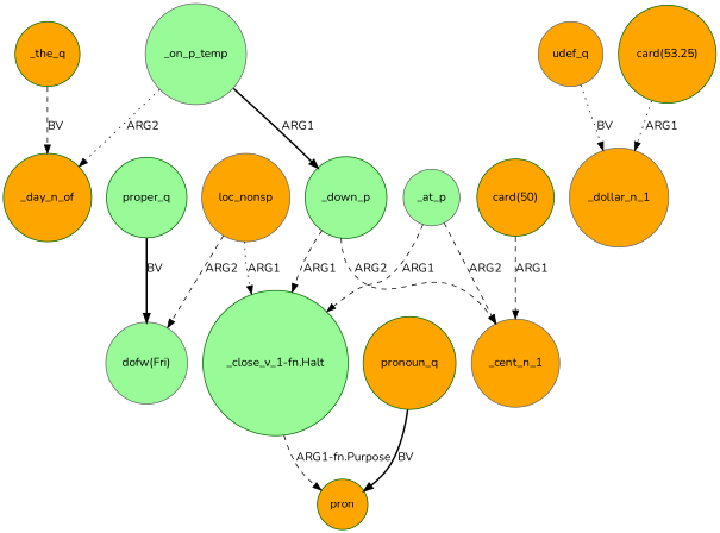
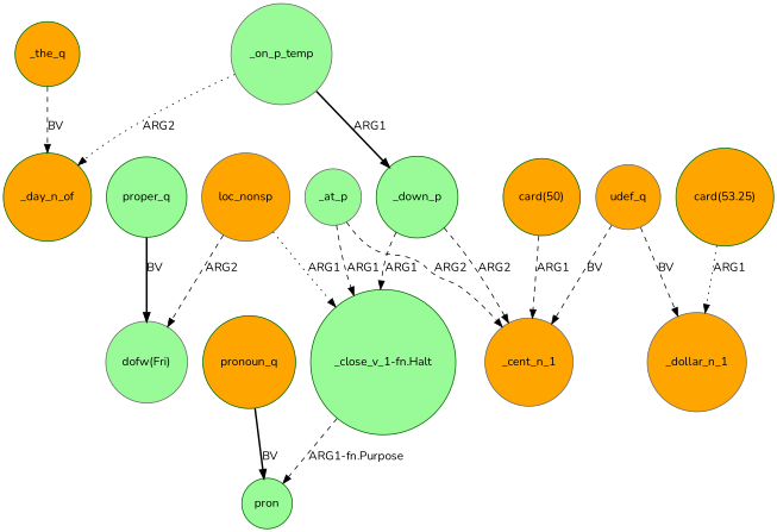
  digraph {
    fontname=Nunito
    node [color=darkgreen fillcolor=orange fontname=Nunito shape=circle style=filled]
    edge [fontname=Nunito style=dashed]
    _the_q
    _day_n_of
    "_close_v_1-fn.Halt" [fillcolor=palegreen]
    loc_nonsp [color=gray40]
    "dofw(Fri)" [color=gray40 fillcolor=palegreen]
-   pron
+   pron [fillcolor=palegreen]
    _at_p [color=gray40 fillcolor=palegreen]
    _cent_n_1 [color=gray40]
    proper_q [fillcolor=palegreen]
    udef_q [color=gray40]
    _dollar_n_1 [color=gray40]
    _down_p [fillcolor=palegreen]
    "card(53.25)"
    _on_p_temp [color=gray40 fillcolor=palegreen]
    "card(50)"
    pronoun_q
    _the_q -> _day_n_of [label=BV]
    "_close_v_1-fn.Halt" -> pron [label="ARG1-fn.Purpose"]
    loc_nonsp -> "_close_v_1-fn.Halt" [label=ARG1 style=dotted]
    loc_nonsp -> "dofw(Fri)" [label=ARG2]
    _at_p -> "_close_v_1-fn.Halt" [label=ARG1]
    _at_p -> _cent_n_1 [label=ARG2]
    proper_q -> "dofw(Fri)" [label=BV style=bold]
-   udef_q -> _dollar_n_1 [label=BV style=dotted]
+   udef_q -> _cent_n_1 [label=BV]
+   udef_q -> _dollar_n_1 [label=BV]
    _down_p -> "_close_v_1-fn.Halt" [label=ARG1]
    _down_p -> _cent_n_1 [label=ARG2]
    "card(53.25)" -> _dollar_n_1 [label=ARG1 style=dotted]
    _on_p_temp -> _day_n_of [label=ARG2 style=dotted]
    _on_p_temp -> _down_p [label=ARG1 style=bold]
    "card(50)" -> _cent_n_1 [label=ARG1]
    pronoun_q -> pron [label=BV style=bold]
  }
